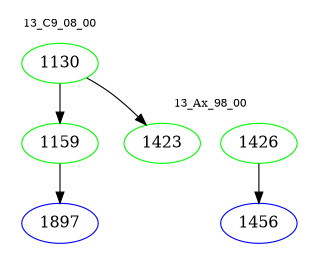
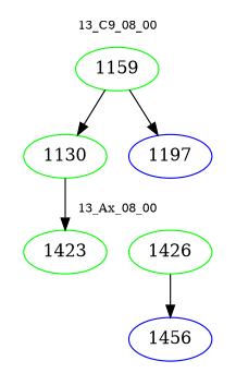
  digraph {
    node [color=green]
    edge [color=black]
    n1 [label=1426]
    n2 [label=1423]
    n3 [color=blue label=1456]
    n4 [label=1159]
    n5 [label=1130]
-   n6 [color=blue label=1897]
+   n6 [color=blue label=1197]
    subgraph cluster_1 {
      color=white
      fontsize=10
-     label="13_Ax_98_00"
+     label="13_Ax_08_00"
      n1
      n2
      n3
    }
    subgraph cluster_2 {
      color=white
      fontsize=10
      label="13_C9_08_00"
      n4
      n5
      n6
    }
    n1 -> n3
-   n5 -> n4
+   n4 -> n5
    n4 -> n6
    n5 -> n2
  }
